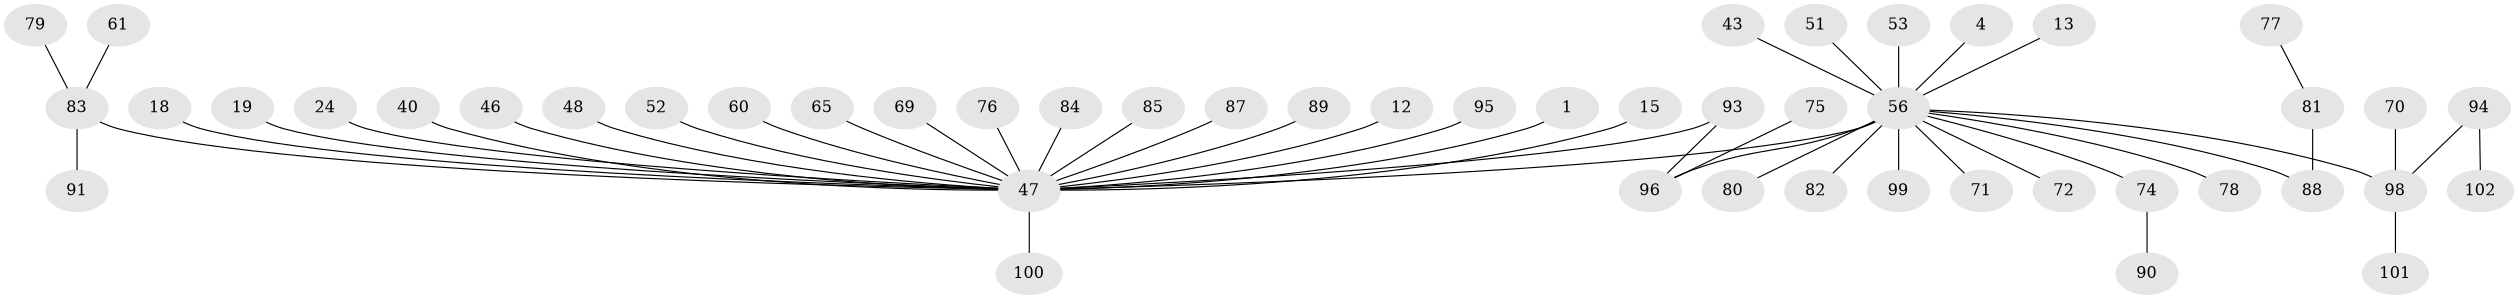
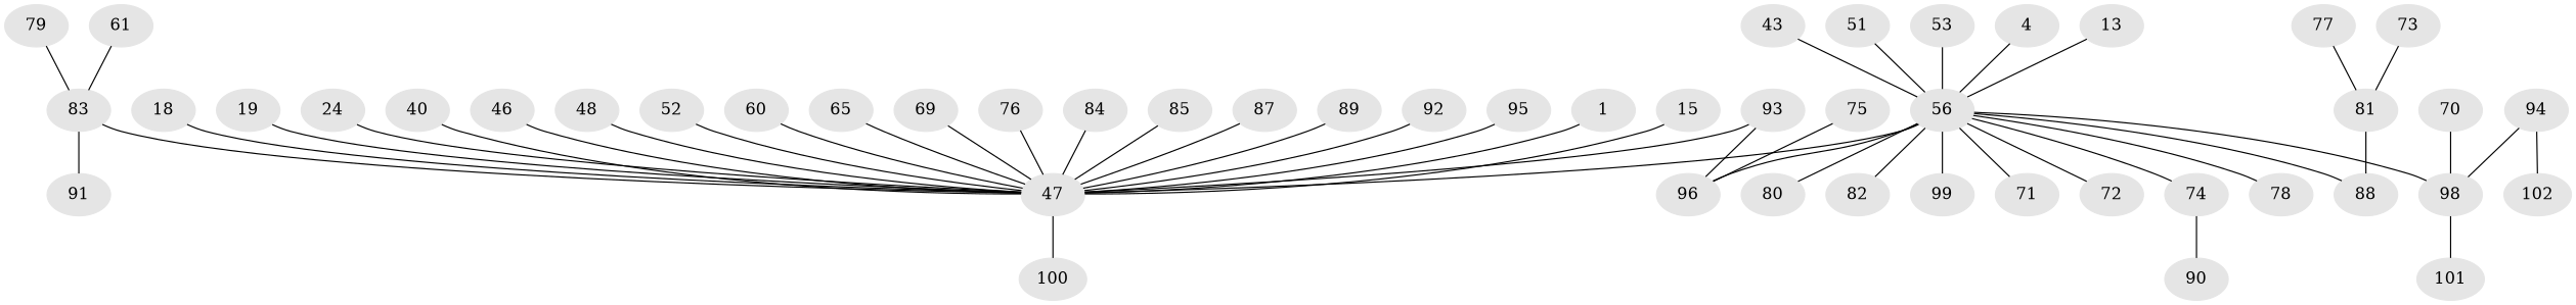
  graph {
    node [color=gray90 style=filled]
    56 [super="+23+2"]
    n2 [label=47 super="+5+41+3"]
    71
    72
    74 [super="+24+31"]
    78 [super="+50"]
    80
    82
    96 [super="+8+38+49+68+86"]
    98 [super="+66"]
    99
    88
    4
    100
    n15 [label=1]
    13
    15
    18
    19
    n20 [label=24]
    40
    43 [super="+27"]
    46
    48
    51
    52 [super="+33"]
    53 [super="+42"]
    90 [super="+36"]
    81 [super="+37+62+39+55"]
    101
    60
    83 [super="+28+63"]
    91
    61
    65 [super="+14+25"]
    69 [super="+9"]
    70
+   73
    75 [super="+45+54"]
    76
    77
    79
    84
    85
    87
    89 [super="+26"]
-   92 [label=12]
+   92
    93
    94
    102
    95
    56 -- n2 [weight=4]
    56 -- 71
    56 -- 72
    56 -- 74
    56 -- 78
    56 -- 80
    56 -- 82
    56 -- 96 [weight=2]
    56 -- 98
    56 -- 99
    56 -- 88
    n2 -- 100
    74 -- 90
    98 -- 101
    4 -- 56
    n15 -- n2
    13 -- 56
    15 -- n2
    18 -- n2
    19 -- n2
    n20 -- n2
    40 -- n2
    43 -- 56
    46 -- n2
    48 -- n2
    51 -- 56
    52 -- n2
    53 -- 56
    81 -- 88
    60 -- n2
    83 -- n2 [weight=2]
    83 -- 91
    61 -- 83
    65 -- n2
    69 -- n2
    70 -- 98
+   73 -- 81
    75 -- 96
    76 -- n2
    77 -- 81
    79 -- 83
    84 -- n2
    85 -- n2
    87 -- n2
    89 -- n2
    92 -- n2
    93 -- n2
    93 -- 96
    94 -- 98
    94 -- 102
    95 -- n2
  }
